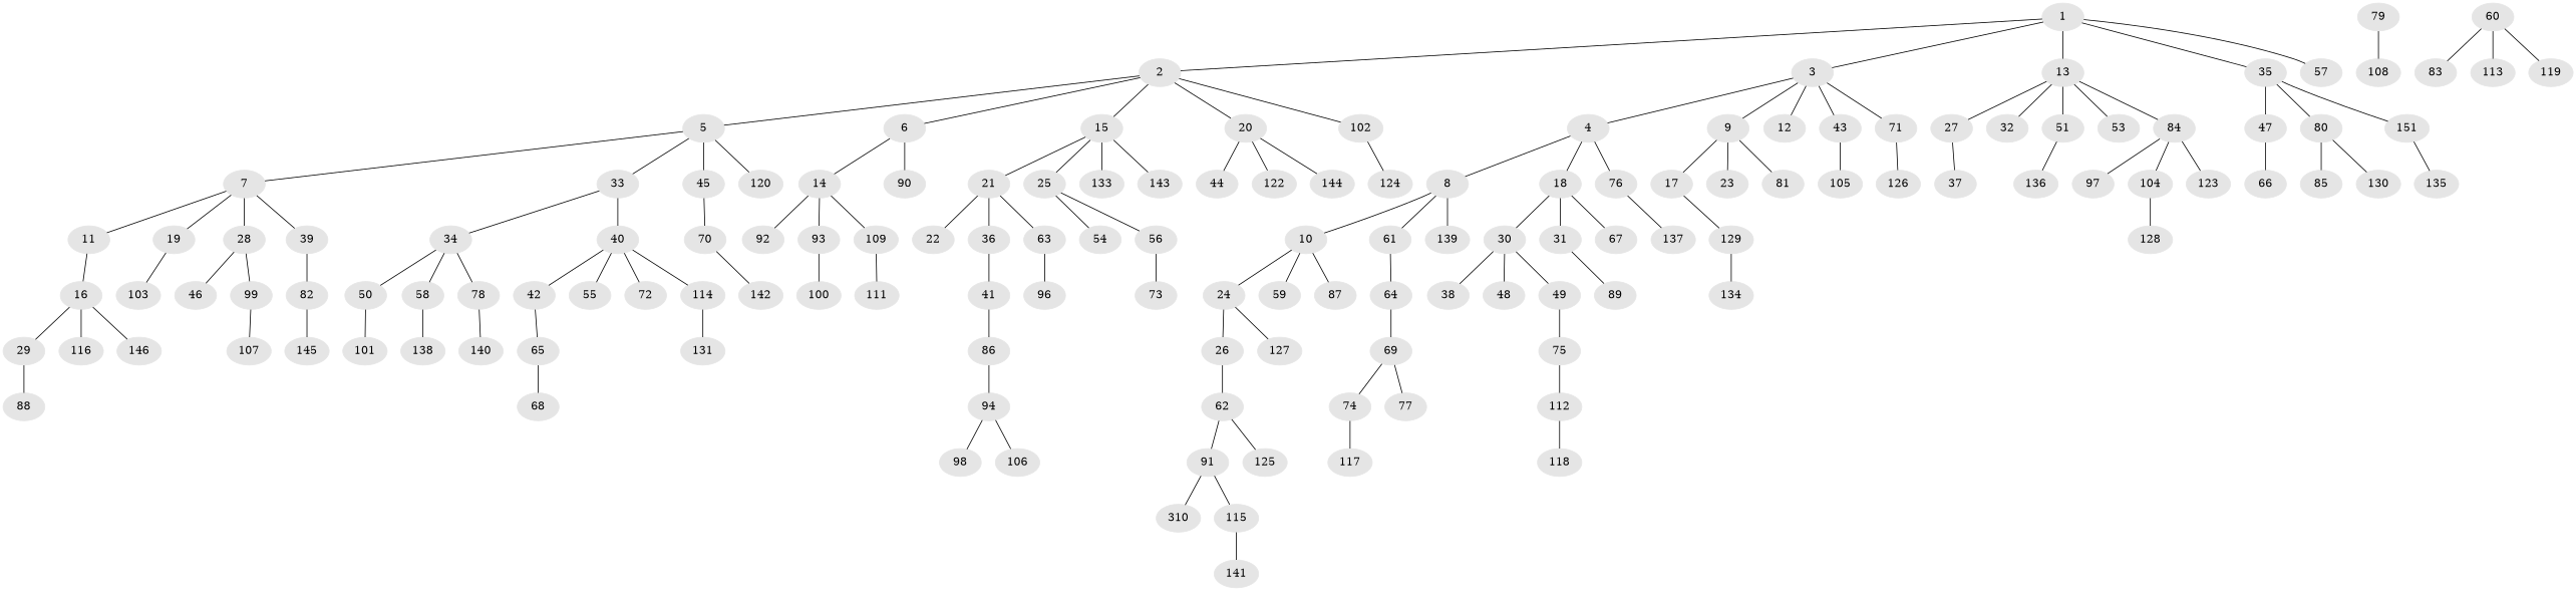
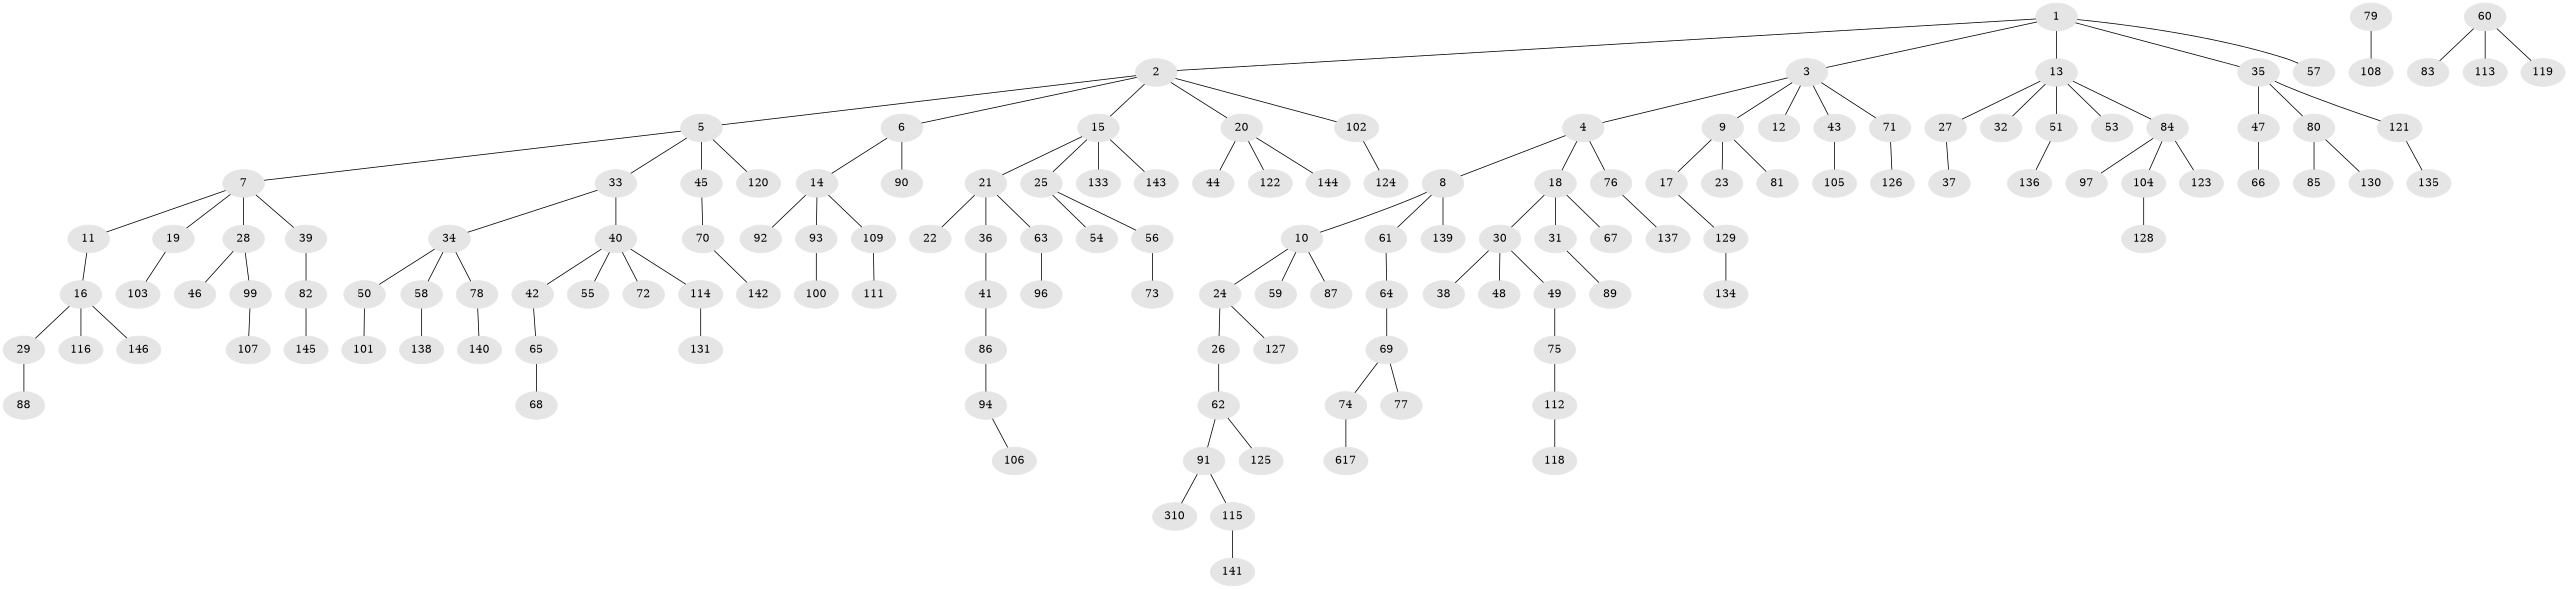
  graph {
    node [color=gray90 style=filled]
    1
    2
    3
    13
    35
    57
    5
    6
    15
    20
    102
    4
    9
    12
    43
    71
    27
    32
    51
    53
    84
    47
    80
-   121 [label=151]
+   121
    7
    33
    45
    120
    14
    90
    21
    25
    133
    143
    44
    122
    144
    124
    8
    18
    76
    17
    23
    81
    105
    126
    10
    61
    139
    30
    31
    67
    137
    11
    19
    28
    39
    34
    40
    70
    92
    93
    109
    16
    103
    46
    99
    82
    24
    59
    87
    64
    129
    26
    127
    29
    116
    146
    37
    136
    97
    104
    123
    100
    111
    22
    36
    63
    54
    56
    88
    134
    38
    48
    49
    89
    41
    96
    62
    73
    91
    125
    79
    108
    107
    75
    50
    58
    78
    42
    55
    72
    114
    101
    138
    140
    66
    85
    130
    135
    86
    145
    65
    131
    94
    68
    142
    112
    60
    83
    113
    119
    69
    n134 [label=310]
    115
    74
    77
-   117
+   117 [label=617]
    118
    128
-   98
    106
    141
    1 -- 2
    1 -- 3
    1 -- 13
    1 -- 35
    1 -- 57
    2 -- 5
    2 -- 6
    2 -- 15
    2 -- 20
    2 -- 102
    3 -- 4
    3 -- 9
    3 -- 12
    3 -- 43
    3 -- 71
    13 -- 27
    13 -- 32
    13 -- 51
    13 -- 53
    13 -- 84
    35 -- 47
    35 -- 80
    35 -- 121
    5 -- 7
    5 -- 33
    5 -- 45
    5 -- 120
    6 -- 14
    6 -- 90
    15 -- 21
    15 -- 25
    15 -- 133
    15 -- 143
    20 -- 44
    20 -- 122
    20 -- 144
    102 -- 124
    4 -- 8
    4 -- 18
    4 -- 76
    9 -- 17
    9 -- 23
    9 -- 81
    43 -- 105
    71 -- 126
    27 -- 37
    51 -- 136
    84 -- 97
    84 -- 104
    84 -- 123
    47 -- 66
    80 -- 85
    80 -- 130
    121 -- 135
    7 -- 11
    7 -- 19
    7 -- 28
    7 -- 39
    33 -- 34
    33 -- 40
    45 -- 70
    14 -- 92
    14 -- 93
    14 -- 109
    21 -- 22
    21 -- 36
    21 -- 63
    25 -- 54
    25 -- 56
    8 -- 10
    8 -- 61
    8 -- 139
    18 -- 30
    18 -- 31
    18 -- 67
    76 -- 137
    17 -- 129
    10 -- 24
    10 -- 59
    10 -- 87
    61 -- 64
    30 -- 38
    30 -- 48
    30 -- 49
    31 -- 89
    11 -- 16
    19 -- 103
    28 -- 46
    28 -- 99
    39 -- 82
    34 -- 50
    34 -- 58
    34 -- 78
    40 -- 42
    40 -- 55
    40 -- 72
    40 -- 114
    70 -- 142
    93 -- 100
    109 -- 111
    16 -- 29
    16 -- 116
    16 -- 146
    99 -- 107
    82 -- 145
    24 -- 26
    24 -- 127
    64 -- 69
    129 -- 134
    26 -- 62
    29 -- 88
    104 -- 128
    36 -- 41
    63 -- 96
    56 -- 73
    49 -- 75
    41 -- 86
    62 -- 91
    62 -- 125
    91 -- n134
    91 -- 115
    79 -- 108
    75 -- 112
    50 -- 101
    58 -- 138
    78 -- 140
    42 -- 65
    114 -- 131
    86 -- 94
    65 -- 68
-   94 -- 98
    94 -- 106
    112 -- 118
    60 -- 83
    60 -- 113
    60 -- 119
    69 -- 74
    69 -- 77
    115 -- 141
    74 -- 117
  }
